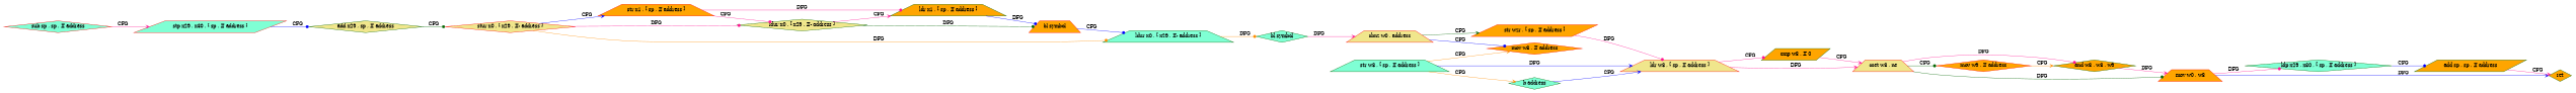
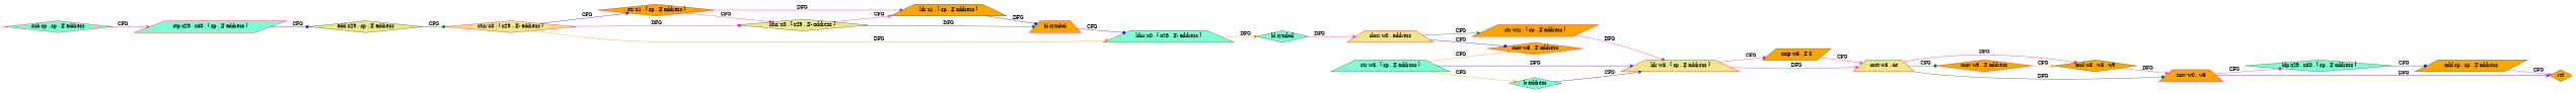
  digraph {
    rankdir=LR
    node [color=red fillcolor=orange shape=diamond style=filled]
    edge [arrowhead=dot color=deeppink]
    n1 [fillcolor=aquamarine label="sub sp , sp , # address"]
    n2 [fillcolor=aquamarine label="stp x29 , x30 , [ sp , # address ]" shape=parallelogram]
    n3 [color=darkgreen fillcolor=khaki label="add x29 , sp , # address"]
    n4 [fillcolor=khaki label="stur x0 , [ x29 , #- address ]"]
-   n5 [label="str x1 , [ sp , # address ]" shape=trapezium]
+   n5 [label="str x1 , [ sp , # address ]"]
    n6 [color=darkgreen fillcolor=khaki label="ldur x0 , [ x29 , #- address ]"]
    n7 [color=darkgreen fillcolor=aquamarine label="ldur x0 , [ x29 , #- address ]" shape=trapezium]
    n8 [color=darkgreen label="ldr x1 , [ sp , # address ]" shape=trapezium]
    n9 [label="bl symbol" shape=trapezium]
    n10 [color=darkgreen fillcolor=aquamarine label="bl symbol"]
    n11 [fillcolor=khaki label="cbnz w0 , address" shape=trapezium]
    n12 [label="str wzr , [ sp , # address ]" shape=parallelogram]
    n13 [label="mov w8 , # address"]
    n14 [fillcolor=khaki label="ldr w8 , [ sp , # address ]" shape=trapezium]
    n15 [color=darkgreen label="cmp w8 , # 0" shape=parallelogram]
    n16 [fillcolor=khaki label="cset w8 , ne" shape=trapezium]
    n17 [color=darkgreen fillcolor=aquamarine label="str w8 , [ sp , # address ]" shape=trapezium]
    n18 [color=darkgreen fillcolor=aquamarine label="b address"]
    n19 [label="mov w9 , # address"]
    n20 [color=darkgreen label="and w8 , w8 , w9"]
    n21 [label="mov w0 , w8" shape=trapezium]
    n22 [color=darkgreen fillcolor=aquamarine label="ldp x29 , x30 , [ sp , # address ]"]
    n23 [color=darkgreen label=ret]
    n24 [color=darkgreen label="add sp , sp , # address" shape=parallelogram]
    n1 -> n2 [arrowhead=vee label=CFG]
    n2 -> n3 [color=blue label=CFG]
    n3 -> n4 [color=darkgreen label=CFG]
    n4 -> n5 [arrowhead=vee color=blue label=CFG]
    n4 -> n6 [label=DFG]
    n4 -> n7 [color=darkorange label=DFG]
    n5 -> n6 [label=CFG]
    n5 -> n8 [label=DFG]
    n6 -> n8 [arrowhead=vee label=CFG]
    n6 -> n9 [color=darkgreen label=DFG]
    n7 -> n10 [color=darkorange label=DFG]
    n8 -> n9 [color=blue label=DFG]
    n9 -> n7 [color=blue label=CFG]
    n10 -> n11 [arrowhead=vee label=DFG]
    n11 -> n12 [arrowhead=vee color=darkgreen label=CFG]
    n11 -> n13 [color=blue label=CFG]
    n12 -> n14 [label=DFG]
    n14 -> n15 [label=CFG]
    n14 -> n16 [arrowhead=vee label=DFG]
    n15 -> n16 [arrowhead=vee label=CFG]
    n16 -> n19 [color=darkgreen label=CFG]
    n16 -> n20 [label=DFG]
    n16 -> n21 [color=darkgreen label=DFG]
    n17 -> n13 [arrowhead=vee color=darkorange label=CFG]
    n17 -> n14 [arrowhead=vee color=blue label=DFG]
    n17 -> n18 [arrowhead=vee color=darkorange label=CFG]
    n18 -> n14 [arrowhead=vee color=blue label=CFG]
    n19 -> n20 [arrowhead=vee color=darkorange label=CFG]
    n20 -> n21 [arrowhead=vee label=DFG]
-   n21 -> n22 [label=DFG]
+   n21 -> n22 [label=CFG]
    n21 -> n23 [arrowhead=vee color=blue label=DFG]
    n22 -> n24 [color=blue label=CFG]
    n24 -> n23 [arrowhead=vee label=CFG]
  }
